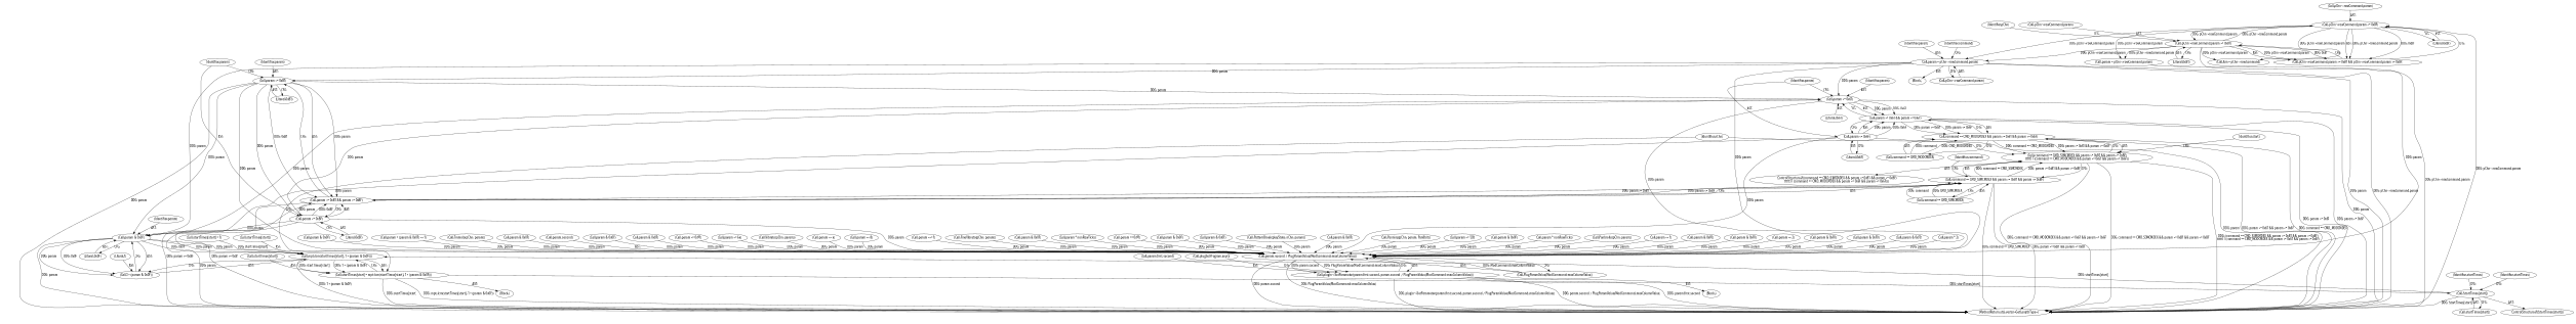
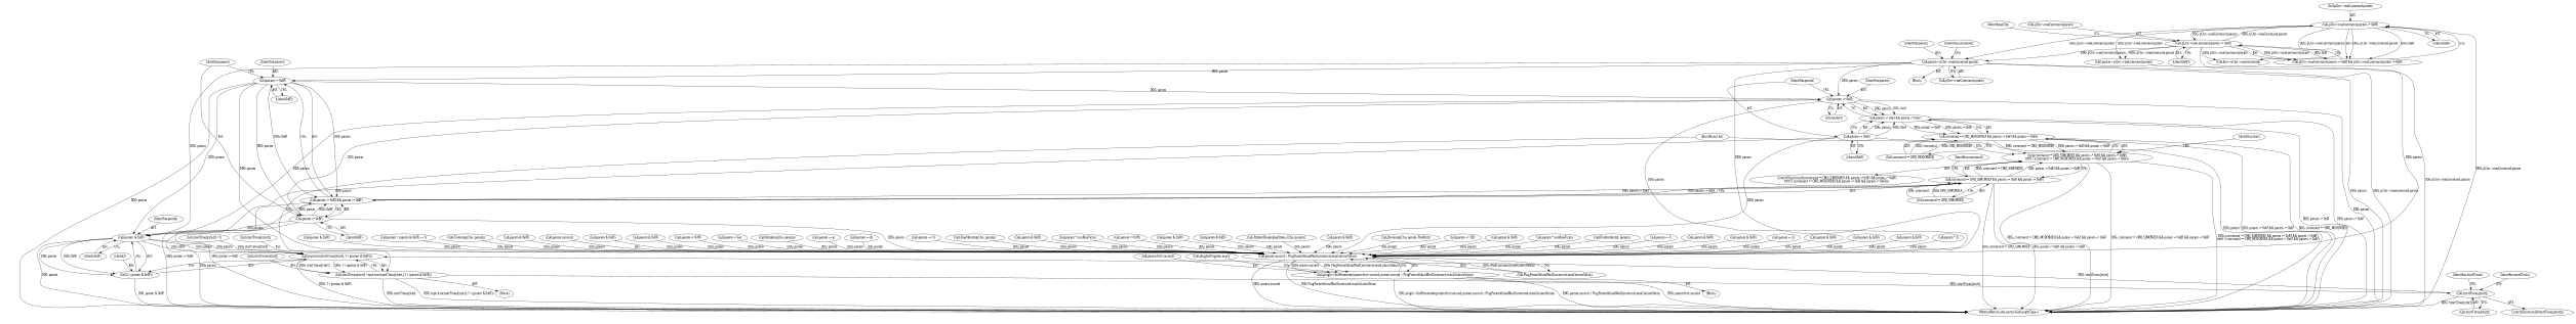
  digraph {
    fontname="Fira Sans"
    node [fontname="Fira Sans"]
    edge [fontname="Fira Sans"]
    n1 [label="(Call,param = pChn->rowCommand.param)"]
    n2 [label="(Call,param >= 0xB1)"]
    n3 [label="(Call,param >= 0x61)"]
    n4 [label="(Call,param & 0x0F)"]
    n5 [label="(Call,param.second / PlugParamValue(ModCommand::maxColumnValue))"]
    n6 [label="(MethodReturn,std::vector<GetLengthType>)"]
    n7 [label="(Block,)"]
    n8 [label="(Call,pChn->rowCommand.param)"]
    n9 [label="(Call,param >= 0xB1 && param <= 0xBF)"]
    n10 [label="(Call,param <= 0xBF)"]
    n11 [label="(Literal,0xB1)"]
    n12 [label="(Call,param >= 0x61 && param <= 0x6F)"]
    n13 [label="(Literal,0x61)"]
    n14 [label="(Call,mpt::lcm(startTimes[start], 1 + (param & 0x0F)))"]
    n15 [label="(Call,1 + (param & 0x0F))"]
    n16 [label="(Literal,0x0F)"]
    n17 [label="(Call,plugin->SetParameter(param.first.second, param.second / PlugParamValue(ModCommand::maxColumnValue)))"]
    n18 [label="(Call,PlugParamValue(ModCommand::maxColumnValue))"]
    n19 [label="(Call,pChn->rowCommand.param <= 0xBF)"]
    n20 [label="(Call,pChn->rowCommand.param >= 0xB1)"]
    n21 [label="(Literal,0xBF)"]
    n22 [label="(Call,pChn->rowCommand.param >= 0xB1 && pChn->rowCommand.param <= 0xBF)"]
    n23 [label="(Call,param = pChn->rowCommand.param)"]
    n24 [label="(Call,&m = pChn->rowCommand)"]
    n25 [label="(Literal,0xB1)"]
    n26 [label="(Call,command == CMD_S3MCMDEX && param >= 0xB1 && param <= 0xBF)"]
    n27 [label="(Literal,0xBF)"]
    n28 [label="(Call,(command == CMD_S3MCMDEX && param >= 0xB1 && param <= 0xBF)\n\t\t\t\t\t|| (command == CMD_MODCMDEX && param >= 0x61 && param <= 0x6F))"]
    n29 [label="(Call,command == CMD_S3MCMDEX)"]
    n30 [label="(Call,command == CMD_MODCMDEX && param >= 0x61 && param <= 0x6F)"]
    n31 [label="(ControlStructure,if((command == CMD_S3MCMDEX && param >= 0xB1 && param <= 0xBF)\n\t\t\t\t\t|| (command == CMD_MODCMDEX && param >= 0x61 && param <= 0x6F)))"]
    n32 [label="(Call,command == CMD_MODCMDEX)"]
    n33 [label="(Call,param <= 0x6F)"]
    n34 [label="(Literal,0x6F)"]
    n35 [label="(Call,startTimes[start] = mpt::lcm(startTimes[start], 1 + (param & 0x0F)))"]
    n36 [label="(Call,!startTimes[start])"]
    n37 [label="(Block,)"]
    n38 [label="(Call,startTimes[start])"]
    n39 [label="(ControlStructure,if(!startTimes[start]))"]
    n40 [label="(Block,)"]
    n41 [label="(Call,param <<= 1)"]
    n42 [label="(Call,FineVibrato(pChn, param))"]
    n43 [label="(Call,param.first.second)"]
    n44 [label="(Identifier,startTimes)"]
    n45 [label="(Call,param & 0x0F)"]
    n46 [label="(Call,param * nonRowTicks)"]
    n47 [label="(Call,param == 0x91)"]
    n48 [label="(Call,param & 0x0F)"]
    n49 [label="(Call,param & 0x0F)"]
    n50 [label="(Identifier,param)"]
    n51 [label="(Call,PatternBreak(playState, nChn, param))"]
    n52 [label="(Call,pChn->rowCommand.param)"]
    n53 [label="(Identifier,startTimes)"]
    n54 [label="(Call,startTimes[start] = 1)"]
    n55 [label="(Call,param & 0x0F)"]
    n56 [label="(Call,Panning(pChn, param, Pan8bit))"]
    n57 [label="(Call,param <= 128)"]
    n58 [label="(Call,param & 0x0F)"]
    n59 [label="(Identifier,param)"]
    n60 [label="(Call,param * nonRowTicks)"]
-   n61 [label="(Call,Panbrello(pChn, param))"]
+   n61 [label="(Call,Panbrello(std, param))"]
    n62 [label="(Literal,1)"]
    n63 [label="(Identifier,pChn)"]
    n64 [label="(Call,startTimes[start])"]
    n65 [label="(Identifier,command)"]
    n66 [label="(Call,param << 1)"]
    n67 [label="(Call,param & 0xF0)"]
    n68 [label="(Identifier,command)"]
    n69 [label="(Call,param & 0xF0)"]
    n70 [label="(Call,param << 2)"]
    n71 [label="(Identifier,param)"]
    n72 [label="(Call,param & 0xF0)"]
    n73 [label="(Call,param & 0xF0)"]
    n74 [label="(Call,plugSetProgram.any())"]
    n75 [label="(Identifier,param)"]
    n76 [label="(Call,param & 0xF0)"]
    n77 [label="(Call,param * 2)"]
    n78 [label="(Call,param & 0x0F)"]
    n79 [label="(Identifier,param)"]
    n80 [label="(Call,param = (param & 0x0F) << 1)"]
    n81 [label="(Call,startTimes[start])"]
    n82 [label="(Call,Tremolo(pChn, param))"]
    n83 [label="(Call,param & 0x0F)"]
    n84 [label="(Identifier,nChn)"]
    n85 [label="(Call,param.second)"]
    n86 [label="(Call,param & 0x0F)"]
    n87 [label="(Call,param & 0x0F)"]
    n88 [label="(Call,param <= 0x91)"]
    n89 [label="(Call,param <= 64)"]
    n90 [label="(Call,Vibrato(pChn, param))"]
    n91 [label="(Call,param >> 4)"]
    n92 [label="(Identifier,start)"]
    n93 [label="(Call,param << 8)"]
    n94 [label="(Call,pChn->rowCommand.param)"]
    n95 [label="(Identifier,param)"]
    n1 -> n2 [label="DDG: param"]
    n1 -> n3 [label="DDG: param"]
    n1 -> n4 [label="DDG: param"]
    n1 -> n5 [label="DDG: param"]
    n1 -> n6 [label="DDG: param"]
    n1 -> n6 [label="DDG: pChn->rowCommand.param"]
    n1 -> n7 [label="AST: "]
    n1 -> n8 [label="CFG: "]
    n2 -> n3 [label="DDG: param"]
    n2 -> n4 [label="DDG: param"]
    n2 -> n5 [label="DDG: param"]
    n2 -> n6 [label="DDG: param"]
    n2 -> n9 [label="AST: "]
    n2 -> n9 [label="DDG: param"]
    n2 -> n9 [label="DDG: 0xB1"]
    n2 -> n10 [label="DDG: param"]
    n2 -> n11 [label="CFG: "]
    n3 -> n4 [label="DDG: param"]
    n3 -> n5 [label="DDG: param"]
    n3 -> n6 [label="DDG: param"]
    n3 -> n12 [label="AST: "]
    n3 -> n12 [label="DDG: param"]
    n3 -> n12 [label="DDG: 0x61"]
+   n3 -> n13 [label="CFG: "]
    n4 -> n5 [label="DDG: param"]
    n4 -> n6 [label="DDG: param"]
    n4 -> n14 [label="DDG: param"]
    n4 -> n14 [label="DDG: 0x0F"]
    n4 -> n15 [label="AST: "]
    n4 -> n15 [label="DDG: param"]
    n4 -> n15 [label="DDG: 0x0F"]
    n4 -> n16 [label="CFG: "]
    n5 -> n6 [label="DDG: param.second"]
    n5 -> n6 [label="DDG: PlugParamValue(ModCommand::maxColumnValue)"]
    n5 -> n17 [label="AST: "]
    n5 -> n17 [label="DDG: param.second"]
    n5 -> n17 [label="DDG: PlugParamValue(ModCommand::maxColumnValue)"]
    n5 -> n18 [label="CFG: "]
    n8 -> n1 [label="AST: "]
    n9 -> n2 [label="CFG: "]
    n9 -> n6 [label="DDG: param <= 0xBF"]
    n9 -> n6 [label="DDG: param >= 0xB1"]
    n9 -> n10 [label="CFG: "]
    n9 -> n26 [label="AST: "]
    n9 -> n26 [label="DDG: param >= 0xB1"]
    n9 -> n26 [label="DDG: param <= 0xBF"]
    n10 -> n3 [label="DDG: param"]
    n10 -> n4 [label="DDG: param"]
    n10 -> n5 [label="DDG: param"]
    n10 -> n6 [label="DDG: param"]
    n10 -> n9 [label="AST: "]
    n10 -> n9 [label="DDG: param"]
    n10 -> n9 [label="DDG: 0xBF"]
    n10 -> n27 [label="CFG: "]
    n11 -> n2 [label="AST: "]
    n12 -> n3 [label="CFG: "]
    n12 -> n6 [label="DDG: param >= 0x61"]
    n12 -> n6 [label="DDG: param <= 0x6F"]
    n12 -> n30 [label="AST: "]
    n12 -> n30 [label="DDG: param >= 0x61"]
    n12 -> n30 [label="DDG: param <= 0x6F"]
    n12 -> n33 [label="CFG: "]
    n13 -> n3 [label="AST: "]
    n14 -> n6 [label="DDG: 1 + (param & 0x0F)"]
    n14 -> n15 [label="CFG: "]
    n14 -> n35 [label="AST: "]
    n14 -> n35 [label="DDG: startTimes[start]"]
    n14 -> n35 [label="DDG: 1 + (param & 0x0F)"]
    n15 -> n4 [label="CFG: "]
+   n15 -> n6 [label="DDG: param & 0x0F"]
    n15 -> n14 [label="AST: "]
    n16 -> n4 [label="AST: "]
    n17 -> n5 [label="CFG: "]
    n17 -> n6 [label="DDG: plugin->SetParameter(param.first.second, param.second / PlugParamValue(ModCommand::maxColumnValue))"]
    n17 -> n6 [label="DDG: param.second / PlugParamValue(ModCommand::maxColumnValue)"]
    n17 -> n6 [label="DDG: param.first.second"]
    n17 -> n40 [label="AST: "]
    n18 -> n5 [label="AST: "]
    n18 -> n5 [label="DDG: ModCommand::maxColumnValue"]
    n19 -> n1 [label="DDG: pChn->rowCommand.param"]
    n19 -> n6 [label="DDG: pChn->rowCommand.param"]
    n19 -> n20 [label="DDG: pChn->rowCommand.param"]
    n19 -> n21 [label="CFG: "]
    n19 -> n22 [label="AST: "]
    n19 -> n22 [label="DDG: pChn->rowCommand.param"]
    n19 -> n22 [label="DDG: 0xBF"]
    n19 -> n23 [label="DDG: pChn->rowCommand.param"]
    n19 -> n24 [label="DDG: pChn->rowCommand.param"]
    n20 -> n1 [label="DDG: pChn->rowCommand.param"]
    n20 -> n6 [label="DDG: pChn->rowCommand.param"]
    n20 -> n19 [label="DDG: pChn->rowCommand.param"]
    n20 -> n22 [label="AST: "]
    n20 -> n22 [label="DDG: pChn->rowCommand.param"]
    n20 -> n22 [label="DDG: 0xB1"]
    n20 -> n23 [label="DDG: pChn->rowCommand.param"]
    n20 -> n24 [label="DDG: pChn->rowCommand.param"]
    n20 -> n25 [label="CFG: "]
    n21 -> n19 [label="AST: "]
    n22 -> n19 [label="CFG: "]
    n22 -> n20 [label="CFG: "]
    n23 -> n5 [label="DDG: param"]
    n25 -> n20 [label="AST: "]
    n26 -> n6 [label="DDG: command == CMD_S3MCMDEX"]
    n26 -> n6 [label="DDG: param >= 0xB1 && param <= 0xBF"]
    n26 -> n9 [label="CFG: "]
    n26 -> n28 [label="AST: "]
    n26 -> n28 [label="DDG: command == CMD_S3MCMDEX"]
    n26 -> n28 [label="DDG: param >= 0xB1 && param <= 0xBF"]
    n26 -> n29 [label="CFG: "]
    n27 -> n10 [label="AST: "]
    n28 -> n6 [label="DDG: command == CMD_MODCMDEX && param >= 0x61 && param <= 0x6F"]
    n28 -> n6 [label="DDG: command == CMD_S3MCMDEX && param >= 0xB1 && param <= 0xBF"]
    n28 -> n6 [label="DDG: (command == CMD_S3MCMDEX && param >= 0xB1 && param <= 0xBF)\n\t\t\t\t\t|| (command == CMD_MODCMDEX && param >= 0x61 && param <= 0x6F)"]
    n28 -> n26 [label="CFG: "]
    n28 -> n30 [label="CFG: "]
    n28 -> n31 [label="AST: "]
    n29 -> n26 [label="AST: "]
    n29 -> n26 [label="DDG: command"]
    n29 -> n26 [label="DDG: CMD_S3MCMDEX"]
    n30 -> n6 [label="DDG: param >= 0x61 && param <= 0x6F"]
    n30 -> n6 [label="DDG: command == CMD_MODCMDEX"]
    n30 -> n12 [label="CFG: "]
    n30 -> n28 [label="AST: "]
    n30 -> n28 [label="DDG: command == CMD_MODCMDEX"]
    n30 -> n28 [label="DDG: param >= 0x61 && param <= 0x6F"]
    n30 -> n32 [label="CFG: "]
    n32 -> n30 [label="AST: "]
    n32 -> n30 [label="DDG: command"]
    n32 -> n30 [label="DDG: CMD_MODCMDEX"]
    n33 -> n4 [label="DDG: param"]
    n33 -> n5 [label="DDG: param"]
    n33 -> n6 [label="DDG: param"]
    n33 -> n12 [label="AST: "]
    n33 -> n12 [label="DDG: param"]
    n33 -> n12 [label="DDG: 0x6F"]
    n33 -> n34 [label="CFG: "]
    n34 -> n33 [label="AST: "]
    n35 -> n6 [label="DDG: startTimes[start]"]
    n35 -> n6 [label="DDG: mpt::lcm(startTimes[start], 1 + (param & 0x0F))"]
    n35 -> n14 [label="CFG: "]
    n35 -> n36 [label="DDG: startTimes[start]"]
    n35 -> n37 [label="AST: "]
    n36 -> n6 [label="DDG: !startTimes[start]"]
    n36 -> n14 [label="DDG: startTimes[start]"]
    n36 -> n38 [label="CFG: "]
    n36 -> n39 [label="AST: "]
    n38 -> n36 [label="AST: "]
    n41 -> n5 [label="DDG: param"]
    n42 -> n5 [label="DDG: param"]
    n43 -> n17 [label="AST: "]
    n44 -> n36 [label="CFG: "]
    n45 -> n5 [label="DDG: param"]
    n46 -> n5 [label="DDG: param"]
    n47 -> n5 [label="DDG: param"]
    n48 -> n5 [label="DDG: param"]
    n49 -> n5 [label="DDG: param"]
    n50 -> n1 [label="AST: "]
    n51 -> n5 [label="DDG: param"]
    n52 -> n19 [label="AST: "]
    n53 -> n36 [label="CFG: "]
    n54 -> n14 [label="DDG: startTimes[start]"]
    n55 -> n5 [label="DDG: param"]
    n56 -> n5 [label="DDG: param"]
    n57 -> n5 [label="DDG: param"]
    n58 -> n5 [label="DDG: param"]
    n59 -> n4 [label="AST: "]
    n60 -> n5 [label="DDG: param"]
    n61 -> n5 [label="DDG: param"]
    n62 -> n15 [label="AST: "]
    n63 -> n20 [label="CFG: "]
    n64 -> n35 [label="AST: "]
    n65 -> n26 [label="CFG: "]
    n66 -> n5 [label="DDG: param"]
    n67 -> n5 [label="DDG: param"]
    n68 -> n1 [label="CFG: "]
    n69 -> n5 [label="DDG: param"]
    n70 -> n5 [label="DDG: param"]
    n71 -> n3 [label="CFG: "]
    n71 -> n33 [label="AST: "]
    n72 -> n5 [label="DDG: param"]
    n73 -> n5 [label="DDG: param"]
    n74 -> n17 [label="CFG: "]
    n75 -> n3 [label="AST: "]
    n76 -> n5 [label="DDG: param"]
    n77 -> n5 [label="DDG: param"]
    n78 -> n5 [label="DDG: param"]
    n79 -> n2 [label="AST: "]
    n80 -> n5 [label="DDG: param"]
    n81 -> n14 [label="AST: "]
    n82 -> n5 [label="DDG: param"]
    n83 -> n5 [label="DDG: param"]
    n84 -> n28 [label="CFG: "]
    n84 -> n35 [label="CFG: "]
    n85 -> n5 [label="AST: "]
    n86 -> n5 [label="DDG: param"]
    n87 -> n5 [label="DDG: param"]
    n88 -> n5 [label="DDG: param"]
    n89 -> n5 [label="DDG: param"]
    n90 -> n5 [label="DDG: param"]
    n91 -> n5 [label="DDG: param"]
    n92 -> n28 [label="CFG: "]
    n93 -> n5 [label="DDG: param"]
    n94 -> n20 [label="AST: "]
    n95 -> n2 [label="CFG: "]
    n95 -> n10 [label="AST: "]
  }
